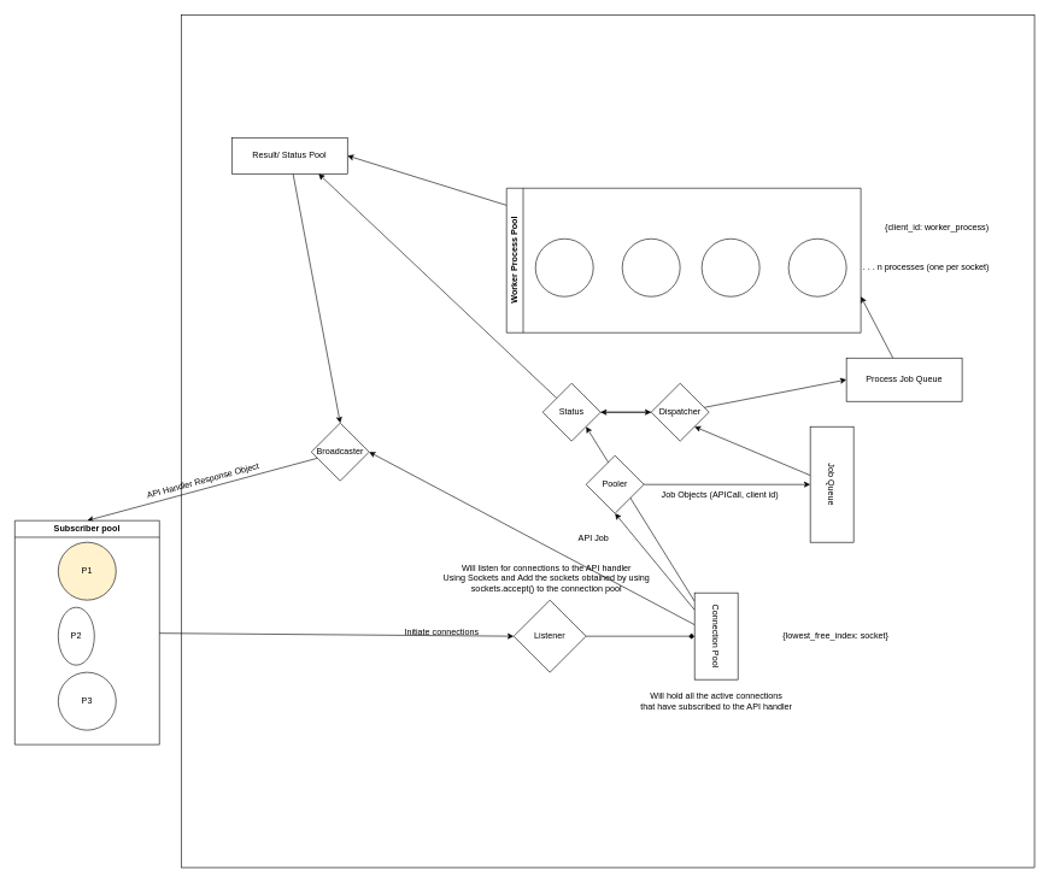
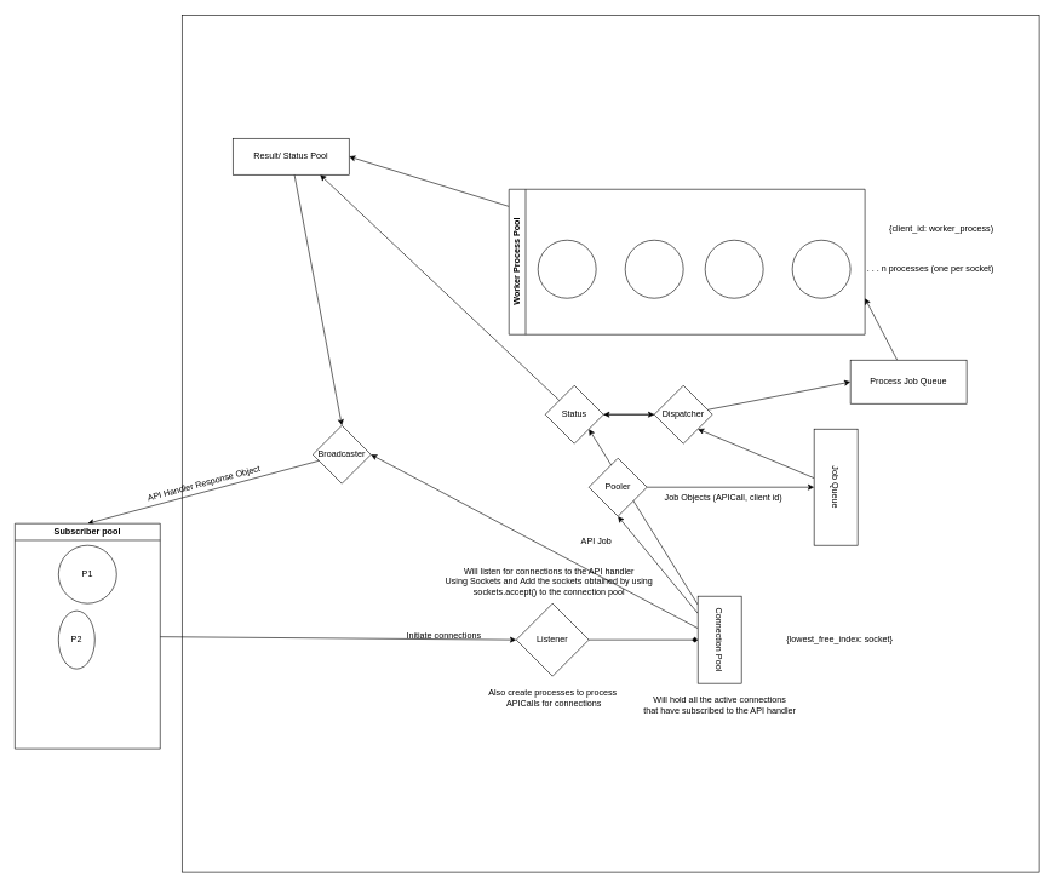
  <mxCell id="0" />
  <mxCell id="1" parent="0" />
  <mxCell id="2" value="" style="whiteSpace=wrap;html=1;aspect=fixed;movable=1;resizable=1;rotatable=1;deletable=1;editable=1;connectable=1;" parent="1" vertex="1"><mxGeometry x="250" y="20" width="1180" height="1180" as="geometry" /></mxCell>
- <mxCell id="3" value="P1" style="ellipse;whiteSpace=wrap;html=1;aspect=fixed;fillColor=#fff2cc;" parent="1" vertex="1"><mxGeometry x="80" y="750" width="80" height="80" as="geometry" /></mxCell>
+ <mxCell id="3" value="P1" style="ellipse;whiteSpace=wrap;html=1;aspect=fixed;" parent="1" vertex="1"><mxGeometry x="80" y="750" width="80" height="80" as="geometry" /></mxCell>
  <mxCell id="4" style="edgeStyle=none;html=1;entryX=1;entryY=1;entryDx=0;entryDy=0;" parent="1" source="5" target="24" edge="1"><mxGeometry relative="1" as="geometry" /></mxCell>
  <mxCell id="5" value="Job Queue" style="rounded=0;whiteSpace=wrap;html=1;rotation=90;" parent="1" vertex="1"><mxGeometry x="1070" y="640" width="160" height="60" as="geometry" /></mxCell>
  <mxCell id="6" style="edgeStyle=none;html=1;entryX=0.5;entryY=0;entryDx=0;entryDy=0;" parent="1" source="7" target="36" edge="1"><mxGeometry relative="1" as="geometry" /></mxCell>
  <mxCell id="7" value="Broadcaster" style="rhombus;whiteSpace=wrap;html=1;" parent="1" vertex="1"><mxGeometry x="430" y="585" width="80" height="80" as="geometry" /></mxCell>
  <mxCell id="8" style="edgeStyle=none;html=1;entryX=0.5;entryY=1;entryDx=0;entryDy=0;endArrow=diamond;" parent="1" source="9" target="14" edge="1"><mxGeometry relative="1" as="geometry" /></mxCell>
  <mxCell id="9" value="Listener" style="rhombus;whiteSpace=wrap;html=1;" parent="1" vertex="1"><mxGeometry x="710" y="830" width="100" height="100" as="geometry" /></mxCell>
  <mxCell id="10" value="Will listen for connections to the API handler&lt;br&gt;Using Sockets and Add the sockets obtained by using&lt;br&gt;sockets.accept() to the connection pool" style="text;html=1;align=center;verticalAlign=middle;resizable=0;points=[];autosize=1;strokeColor=none;fillColor=none;" parent="1" vertex="1"><mxGeometry x="600" y="770" width="310" height="60" as="geometry" /></mxCell>
  <mxCell id="11" style="edgeStyle=none;html=1;entryX=0.5;entryY=1;entryDx=0;entryDy=0;" parent="1" source="14" target="17" edge="1"><mxGeometry relative="1" as="geometry"><mxPoint x="900" y="760" as="targetPoint" /></mxGeometry></mxCell>
  <mxCell id="12" style="edgeStyle=none;html=1;entryX=1;entryY=1;entryDx=0;entryDy=0;" parent="1" source="14" target="30" edge="1"><mxGeometry relative="1" as="geometry" /></mxCell>
  <mxCell id="13" style="edgeStyle=none;html=1;entryX=1;entryY=0.5;entryDx=0;entryDy=0;" parent="1" source="14" target="7" edge="1"><mxGeometry relative="1" as="geometry" /></mxCell>
  <mxCell id="14" value="Connection Pool" style="rounded=0;whiteSpace=wrap;html=1;rotation=90;" parent="1" vertex="1"><mxGeometry x="930" y="850" width="120" height="60" as="geometry" /></mxCell>
  <mxCell id="15" value="Will hold all the active connections&lt;br&gt;that have subscribed to the API handler" style="text;html=1;align=center;verticalAlign=middle;resizable=0;points=[];autosize=1;strokeColor=none;fillColor=none;" parent="1" vertex="1"><mxGeometry x="875" y="950" width="230" height="40" as="geometry" /></mxCell>
  <mxCell id="16" style="edgeStyle=none;html=1;entryX=0.5;entryY=1;entryDx=0;entryDy=0;" parent="1" source="17" target="5" edge="1"><mxGeometry relative="1" as="geometry" /></mxCell>
  <mxCell id="17" value="Pooler" style="rhombus;whiteSpace=wrap;html=1;" parent="1" vertex="1"><mxGeometry x="810" y="630" width="80" height="80" as="geometry" /></mxCell>
  <mxCell id="18" value="" style="ellipse;whiteSpace=wrap;html=1;aspect=fixed;" parent="1" vertex="1"><mxGeometry x="740" y="330" width="80" height="80" as="geometry" /></mxCell>
  <mxCell id="19" value="" style="ellipse;whiteSpace=wrap;html=1;aspect=fixed;" parent="1" vertex="1"><mxGeometry x="860" y="330" width="80" height="80" as="geometry" /></mxCell>
  <mxCell id="20" value="" style="ellipse;whiteSpace=wrap;html=1;aspect=fixed;" parent="1" vertex="1"><mxGeometry x="970" y="330" width="80" height="80" as="geometry" /></mxCell>
  <mxCell id="21" value="" style="ellipse;whiteSpace=wrap;html=1;aspect=fixed;" parent="1" vertex="1"><mxGeometry x="1090" y="330" width="80" height="80" as="geometry" /></mxCell>
  <mxCell id="22" style="edgeStyle=none;html=1;entryX=1;entryY=0.5;entryDx=0;entryDy=0;" parent="1" source="24" target="30" edge="1"><mxGeometry relative="1" as="geometry" /></mxCell>
  <mxCell id="23" style="edgeStyle=none;html=1;entryX=0;entryY=0.5;entryDx=0;entryDy=0;" parent="1" source="24" target="45" edge="1"><mxGeometry relative="1" as="geometry" /></mxCell>
  <mxCell id="24" value="Dispatcher" style="rhombus;whiteSpace=wrap;html=1;" parent="1" vertex="1"><mxGeometry x="900" y="530" width="80" height="80" as="geometry" /></mxCell>
  <mxCell id="25" value="API Job" style="text;html=1;align=center;verticalAlign=middle;resizable=0;points=[];autosize=1;strokeColor=none;fillColor=none;" parent="1" vertex="1"><mxGeometry x="785" y="730" width="70" height="30" as="geometry" /></mxCell>
  <mxCell id="26" value="{lowest_free_index: socket}" style="text;html=1;align=center;verticalAlign=middle;resizable=0;points=[];autosize=1;strokeColor=none;fillColor=none;" parent="1" vertex="1"><mxGeometry x="1070" y="865" width="170" height="30" as="geometry" /></mxCell>
  <mxCell id="27" value="Job Objects (APICall, client id)" style="text;html=1;align=center;verticalAlign=middle;resizable=0;points=[];autosize=1;strokeColor=none;fillColor=none;" parent="1" vertex="1"><mxGeometry x="900" y="670" width="190" height="30" as="geometry" /></mxCell>
  <mxCell id="28" style="edgeStyle=none;html=1;entryX=0.75;entryY=1;entryDx=0;entryDy=0;" parent="1" source="30" target="34" edge="1"><mxGeometry relative="1" as="geometry" /></mxCell>
  <mxCell id="29" style="edgeStyle=none;html=1;fontFamily=Helvetica;fontSize=12;fontColor=default;" parent="1" source="30" target="24" edge="1"><mxGeometry relative="1" as="geometry" /></mxCell>
  <mxCell id="30" value="Status" style="rhombus;whiteSpace=wrap;html=1;" parent="1" vertex="1"><mxGeometry x="750" y="530" width="80" height="80" as="geometry" /></mxCell>
+ <mxCell id="31" value="Also create processes to process&lt;br&gt;&amp;nbsp;APICalls for connections" style="text;html=1;align=center;verticalAlign=middle;resizable=0;points=[];autosize=1;strokeColor=none;fillColor=none;" parent="1" vertex="1"><mxGeometry x="660" y="940" width="200" height="40" as="geometry" /></mxCell>
  <mxCell id="32" value=". . . n processes (one per socket)" style="text;html=1;align=center;verticalAlign=middle;resizable=0;points=[];autosize=1;strokeColor=none;fillColor=none;" parent="1" vertex="1"><mxGeometry x="1180" y="355" width="200" height="30" as="geometry" /></mxCell>
  <mxCell id="33" style="edgeStyle=none;html=1;entryX=0.5;entryY=0;entryDx=0;entryDy=0;" parent="1" source="34" target="7" edge="1"><mxGeometry relative="1" as="geometry" /></mxCell>
  <mxCell id="34" value="Result/ Status Pool" style="rounded=0;whiteSpace=wrap;html=1;" parent="1" vertex="1"><mxGeometry x="320" y="190" width="160" height="50" as="geometry" /></mxCell>
  <mxCell id="35" style="edgeStyle=none;html=1;entryX=0;entryY=0.5;entryDx=0;entryDy=0;" parent="1" source="36" target="9" edge="1"><mxGeometry relative="1" as="geometry" /></mxCell>
  <mxCell id="36" value="Subscriber pool" style="swimlane;whiteSpace=wrap;html=1;" parent="1" vertex="1"><mxGeometry x="20" y="720" width="200" height="310" as="geometry" /></mxCell>
  <mxCell id="37" value="P2" style="ellipse;whiteSpace=wrap;html=1;aspect=fixed;" parent="36" vertex="1"><mxGeometry x="60" y="120" width="50" height="80" as="geometry" /></mxCell>
- <mxCell id="38" value="P3" style="ellipse;whiteSpace=wrap;html=1;aspect=fixed;" parent="36" vertex="1"><mxGeometry x="60" y="210" width="80" height="80" as="geometry" /></mxCell>
  <mxCell id="39" value="Initiate connections" style="text;html=1;align=center;verticalAlign=middle;resizable=0;points=[];autosize=1;strokeColor=none;fillColor=none;" parent="1" vertex="1"><mxGeometry x="545" y="860" width="130" height="30" as="geometry" /></mxCell>
  <mxCell id="40" style="edgeStyle=none;html=1;entryX=1;entryY=0.5;entryDx=0;entryDy=0;" parent="1" source="41" target="34" edge="1"><mxGeometry relative="1" as="geometry" /></mxCell>
  <mxCell id="41" value="Worker Process Pool" style="swimlane;horizontal=0;whiteSpace=wrap;html=1;" parent="1" vertex="1"><mxGeometry x="700" y="260" width="490" height="200" as="geometry" /></mxCell>
  <mxCell id="42" value="API Handler Response Object" style="text;html=1;align=center;verticalAlign=middle;resizable=0;points=[];autosize=1;strokeColor=none;fillColor=none;fontSize=12;fontFamily=Helvetica;fontColor=default;rotation=-15;" parent="1" vertex="1"><mxGeometry x="190" y="650" width="180" height="30" as="geometry" /></mxCell>
  <mxCell id="43" value="{client_id: worker_process)" style="text;html=1;align=center;verticalAlign=middle;resizable=0;points=[];autosize=1;strokeColor=none;fillColor=none;fontSize=12;fontFamily=Helvetica;fontColor=default;" parent="1" vertex="1"><mxGeometry x="1210" y="300" width="170" height="30" as="geometry" /></mxCell>
  <mxCell id="44" style="edgeStyle=none;html=1;entryX=1;entryY=0.75;entryDx=0;entryDy=0;" parent="1" source="45" target="41" edge="1"><mxGeometry relative="1" as="geometry" /></mxCell>
  <mxCell id="45" value="Process Job Queue" style="rounded=0;whiteSpace=wrap;html=1;rotation=0;" parent="1" vertex="1"><mxGeometry x="1170" y="495" width="160" height="60" as="geometry" /></mxCell>
